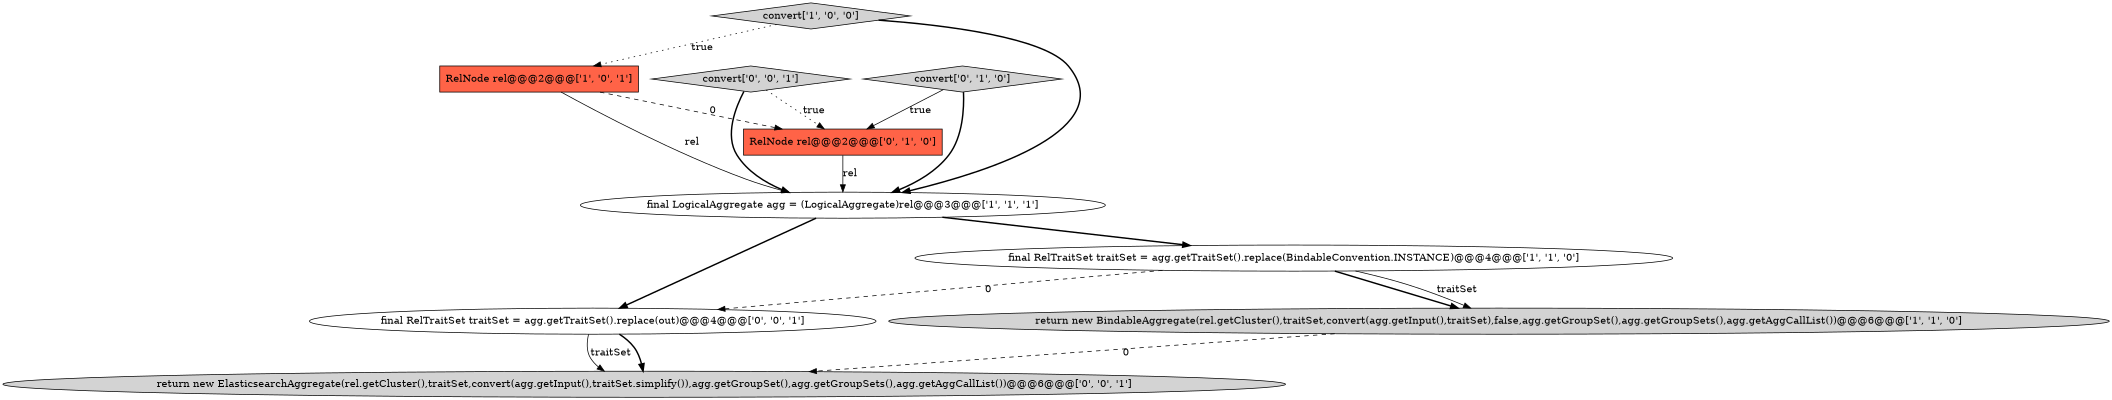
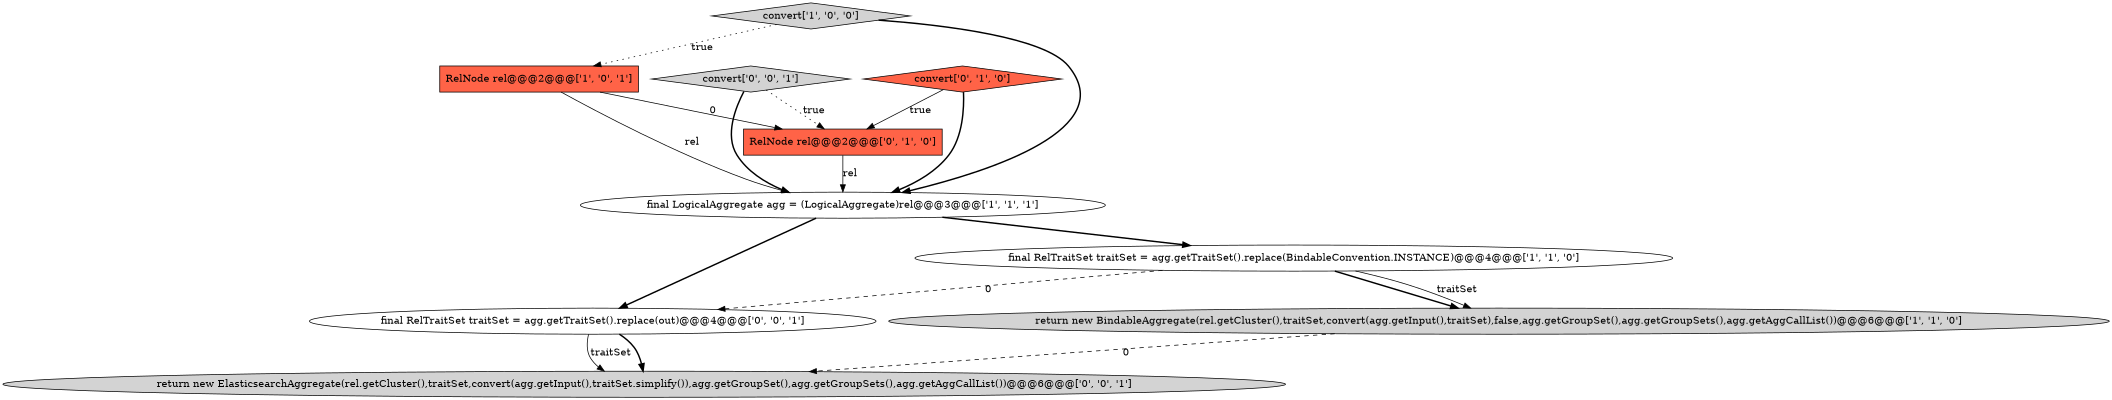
  digraph {
    node [fillcolor=lightgray shape=ellipse style=filled]
    edge [style=bold]
    n1 [label="return new ElasticsearchAggregate(rel.getCluster(),traitSet,convert(agg.getInput(),traitSet.simplify()),agg.getGroupSet(),agg.getGroupSets(),agg.getAggCallList())@@@6@@@['0', '0', '1']"]
    n2 [fillcolor=tomato label="RelNode rel@@@2@@@['0', '1', '0']" shape=box]
    n3 [fillcolor=white label="final LogicalAggregate agg = (LogicalAggregate)rel@@@3@@@['1', '1', '1']"]
    n4 [fillcolor=white label="final RelTraitSet traitSet = agg.getTraitSet().replace(BindableConvention.INSTANCE)@@@4@@@['1', '1', '0']"]
    n5 [fillcolor=white label="final RelTraitSet traitSet = agg.getTraitSet().replace(out)@@@4@@@['0', '0', '1']"]
    n6 [label="return new BindableAggregate(rel.getCluster(),traitSet,convert(agg.getInput(),traitSet),false,agg.getGroupSet(),agg.getGroupSets(),agg.getAggCallList())@@@6@@@['1', '1', '0']"]
    n7 [label="convert['1', '0', '0']" shape=diamond]
    n8 [fillcolor=tomato label="RelNode rel@@@2@@@['1', '0', '1']" shape=box]
    n9 [label="convert['0', '0', '1']" shape=diamond]
-   n10 [label="convert['0', '1', '0']" shape=diamond]
+   n10 [fillcolor=tomato label="convert['0', '1', '0']" shape=diamond]
    n2 -> n3 [label=rel style=solid]
    n3 -> n4
    n3 -> n5
    n4 -> n5 [label=0 style=dashed]
    n4 -> n6
    n4 -> n6 [label=traitSet style=solid]
    n5 -> n1
    n5 -> n1 [label=traitSet style=solid]
    n6 -> n1 [label=0 style=dashed]
    n7 -> n3
    n7 -> n8 [label=true style=dotted]
-   n8 -> n2 [label=0 style=dashed]
+   n8 -> n2 [label=0 style=solid]
    n8 -> n3 [label=rel style=solid]
    n9 -> n2 [label=true style=dotted]
    n9 -> n3
    n10 -> n2 [label=true style=solid]
    n10 -> n3
  }
